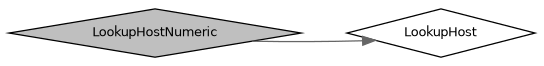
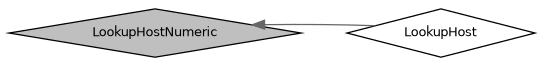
  digraph {
    rankdir=LR
    node [color=black fontname=Helvetica fontsize=10 shape=diamond style=filled]
    n1 [fillcolor=grey75 fontcolor=black height=0.2 label=LookupHostNumeric width=0.4]
    n2 [fillcolor=white height=0.2 label=LookupHost width=0.4]
-   n1 -> n2 [color=gray40 fontname=Helvetica fontsize=10 labelfontname=Helvetica labelfontsize=10 style=solid arrowhead=normal]
+   n2 -> n1 [color=gray40 fontname=Helvetica fontsize=10 labelfontname=Helvetica labelfontsize=10 style=solid arrowhead=normal]
  }
